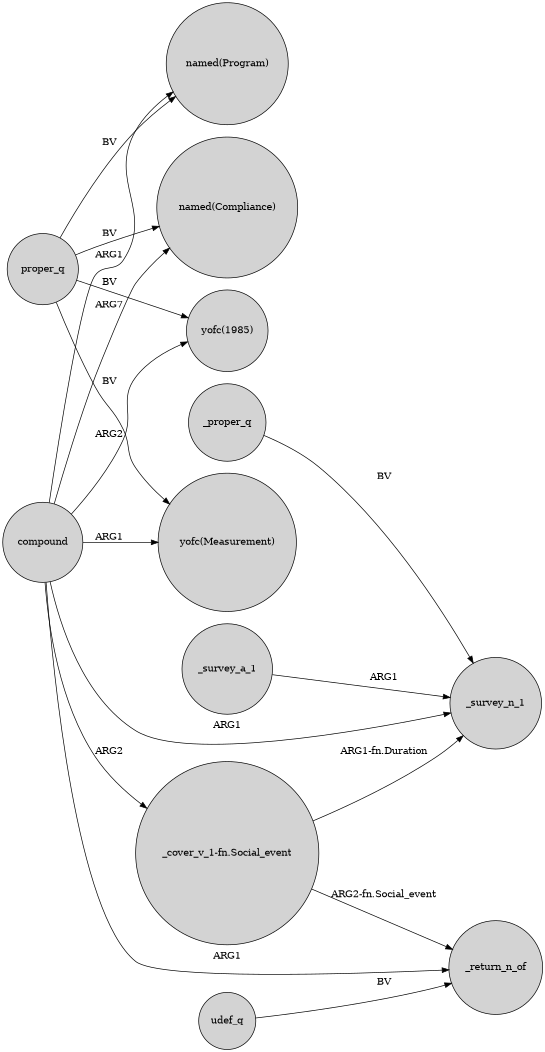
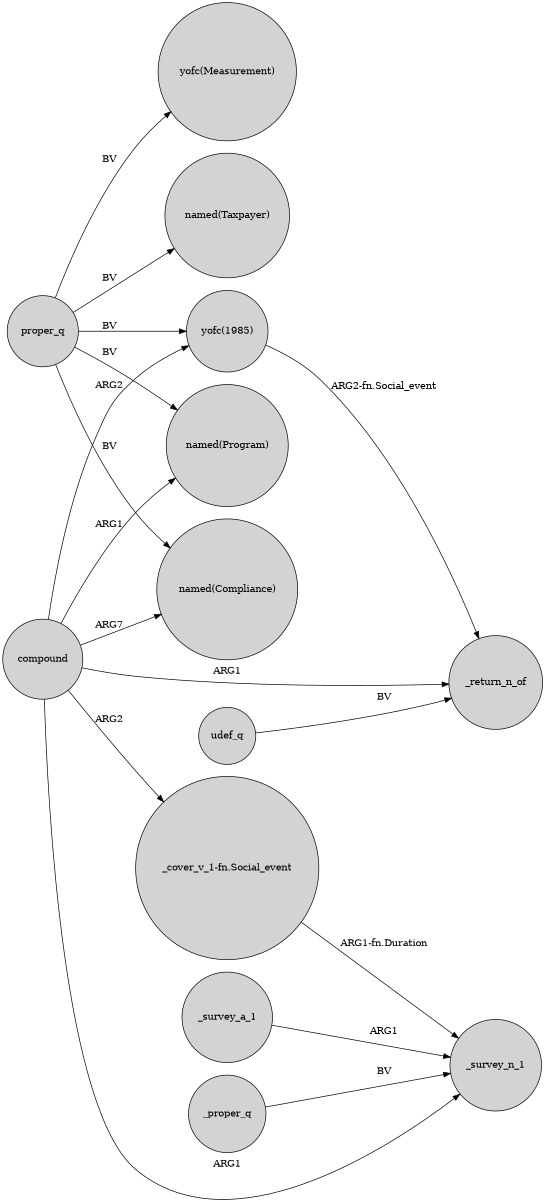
  digraph {
    rankdir=LR
    node [shape=circle style=filled]
    proper_q
    "named(Program)"
    "named(Compliance)"
+   "named(Taxpayer)"
    "yofc(1985)"
    n6 [label="yofc(Measurement)"]
    compound
    _survey_n_1
    _return_n_of
    "_cover_v_1-fn.Social_event"
    n11 [label=_survey_a_1]
    udef_q
    n13 [label=_proper_q]
    proper_q -> "named(Program)" [label=BV]
    proper_q -> "named(Compliance)" [label=BV]
+   proper_q -> "named(Taxpayer)" [label=BV]
    proper_q -> "yofc(1985)" [label=BV]
    proper_q -> n6 [label=BV]
    compound -> "named(Program)" [label=ARG1]
    compound -> "named(Compliance)" [label=ARG7]
    compound -> "yofc(1985)" [label=ARG2]
-   compound -> n6 [label=ARG1]
    compound -> _survey_n_1 [label=ARG1]
    compound -> _return_n_of [label=ARG1]
    compound -> "_cover_v_1-fn.Social_event" [label=ARG2]
    "_cover_v_1-fn.Social_event" -> _survey_n_1 [label="ARG1-fn.Duration"]
-   "_cover_v_1-fn.Social_event" -> _return_n_of [label="ARG2-fn.Social_event"]
+   "yofc(1985)" -> _return_n_of [label="ARG2-fn.Social_event"]
    n11 -> _survey_n_1 [label=ARG1]
    udef_q -> _return_n_of [label=BV]
    n13 -> _survey_n_1 [label=BV]
  }
